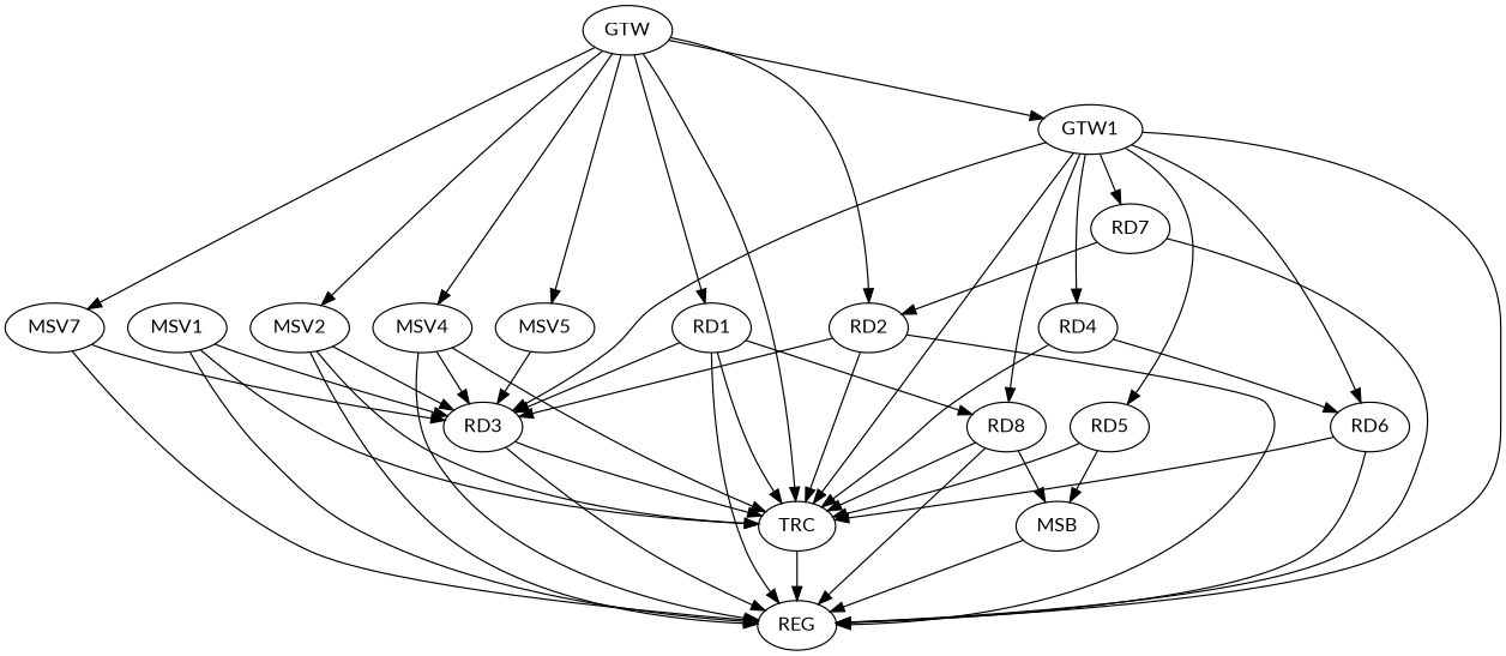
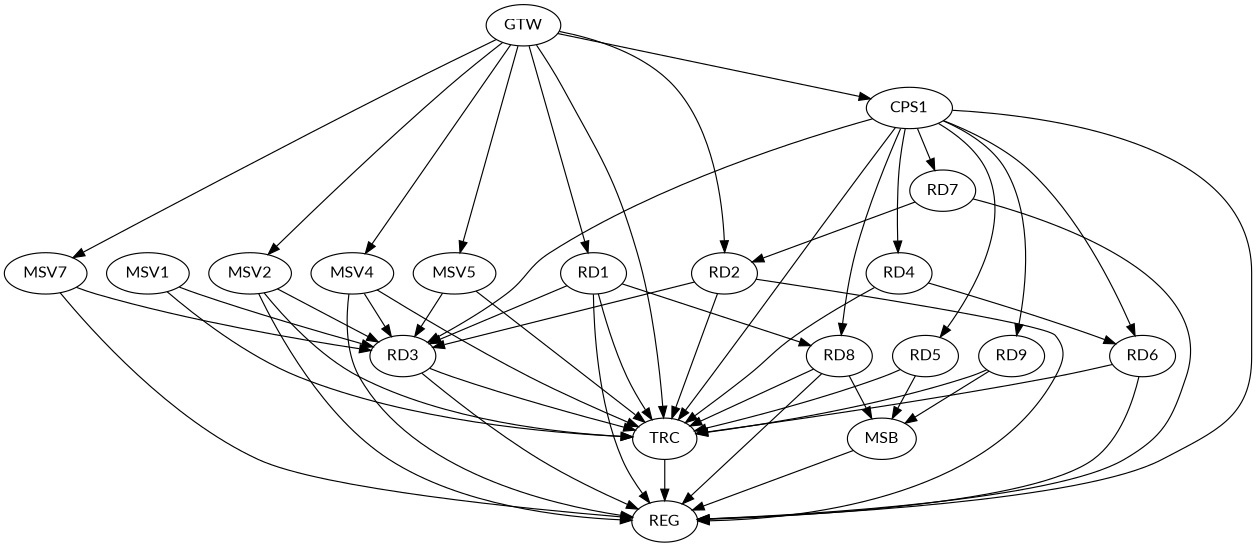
  strict digraph {
    fontname=Lato
    node [fontname=Lato]
    edge [fontname=Lato]
    n1 [label=RD1]
    n2 [label=RD3]
    n3 [label=RD8]
    n4 [label=REG]
    n5 [label=TRC]
    n6 [label=MSB]
    n7 [label=RD2]
    n8 [label=RD4]
    n9 [label=RD6]
    n10 [label=RD5]
    n11 [label=RD7]
-   n13 [label=GTW1]
+   n12 [label=RD9]
+   n13 [label=CPS1]
    n14 [label=GTW]
    n15 [label=MSV2]
    n16 [label=MSV7]
    n17 [label=MSV4]
    n18 [label=MSV5]
    n19 [label=MSV1]
    n1 -> n2
    n1 -> n3
    n1 -> n4
    n1 -> n5
    n2 -> n4
    n2 -> n5
    n3 -> n4
    n3 -> n5
    n3 -> n6
    n5 -> n4
    n6 -> n4
    n7 -> n2
    n7 -> n4
    n7 -> n5
    n8 -> n5
    n8 -> n9
    n9 -> n4
    n9 -> n5
    n10 -> n5
    n10 -> n6
    n11 -> n4
    n11 -> n7
+   n12 -> n5
+   n12 -> n6
    n13 -> n2
    n13 -> n3
    n13 -> n4
    n13 -> n5
    n13 -> n8
    n13 -> n9
    n13 -> n10
    n13 -> n11
+   n13 -> n12
    n14 -> n1
    n14 -> n5
    n14 -> n7
    n14 -> n13
    n14 -> n15
    n14 -> n16
    n14 -> n17
    n14 -> n18
    n15 -> n2
    n15 -> n4
    n15 -> n5
    n16 -> n2
    n16 -> n4
    n17 -> n2
    n17 -> n4
    n17 -> n5
    n18 -> n2
+   n18 -> n5
    n19 -> n2
-   n19 -> n4
    n19 -> n5
  }
